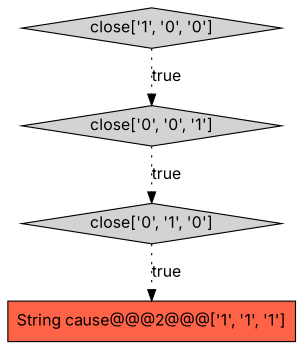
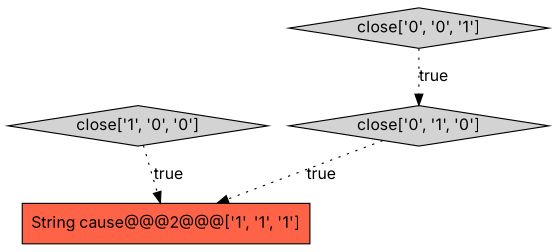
  digraph {
    fontname=Inter
    node [fillcolor=lightgray fontname=Inter shape=diamond style=filled]
    edge [fontname=Inter style=dotted]
    n1 [fillcolor=tomato label="String cause@@@2@@@['1', '1', '1']" shape=box]
    n2 [label="close['1', '0', '0']"]
    n3 [label="close['0', '1', '0']"]
    n4 [label="close['0', '0', '1']"]
-   n2 -> n4 [label=true]
+   n2 -> n1 [label=true]
    n3 -> n1 [label=true]
    n4 -> n3 [label=true]
  }
